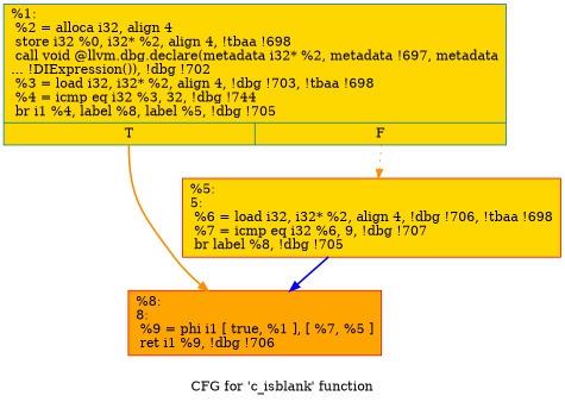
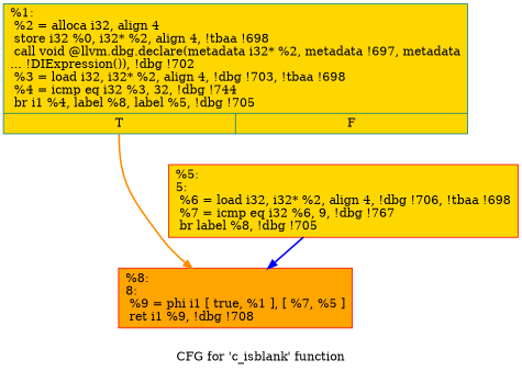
  digraph {
    label="CFG for 'c_isblank' function"
    node [color=red fillcolor=gold shape=record style=filled]
    edge [color=darkorange style=bold]
    n1 [color=teal label="{%1:\l  %2 = alloca i32, align 4\l  store i32 %0, i32* %2, align 4, !tbaa !698\l  call void @llvm.dbg.declare(metadata i32* %2, metadata !697, metadata\l... !DIExpression()), !dbg !702\l  %3 = load i32, i32* %2, align 4, !dbg !703, !tbaa !698\l  %4 = icmp eq i32 %3, 32, !dbg !744\l  br i1 %4, label %8, label %5, !dbg !705\l|{<s0>T|<s1>F}}"]
-   n2 [fillcolor=orange label="{%8:\l8:                                                \l  %9 = phi i1 [ true, %1 ], [ %7, %5 ]\l  ret i1 %9, !dbg !706\l}"]
-   n3 [label="{%5:\l5:                                                \l  %6 = load i32, i32* %2, align 4, !dbg !706, !tbaa !698\l  %7 = icmp eq i32 %6, 9, !dbg !707\l  br label %8, !dbg !705\l}"]
+   n2 [fillcolor=orange label="{%8:\l8:                                                \l  %9 = phi i1 [ true, %1 ], [ %7, %5 ]\l  ret i1 %9, !dbg !708\l}"]
+   n3 [label="{%5:\l5:                                                \l  %6 = load i32, i32* %2, align 4, !dbg !706, !tbaa !698\l  %7 = icmp eq i32 %6, 9, !dbg !767\l  br label %8, !dbg !705\l}"]
    n1 -> n2 [tailport=s0]
-   n1 -> n3 [style=dotted tailport=s1]
    n3 -> n2 [color=blue]
  }
